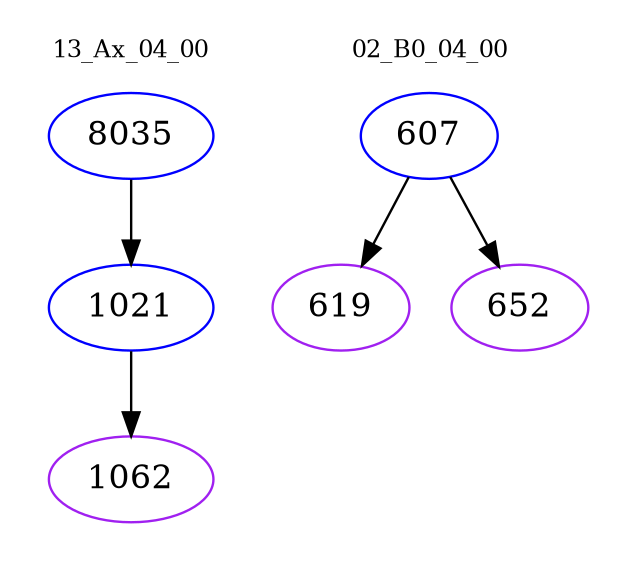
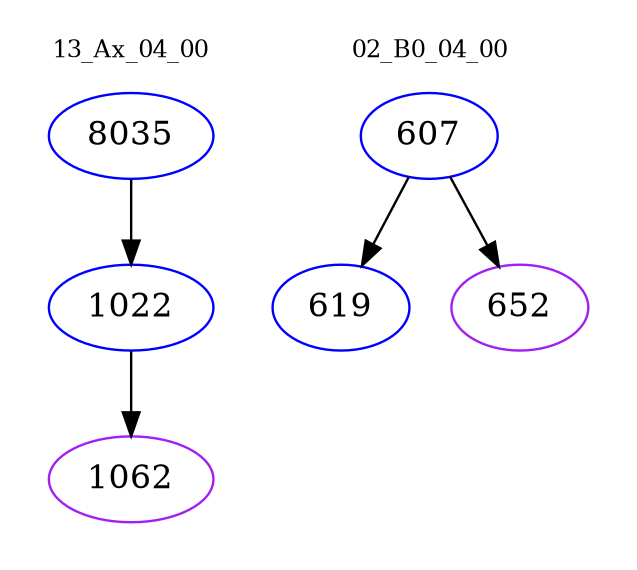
  digraph {
    node [color=blue]
    edge [color=black]
    n1 [label=8035]
-   n2 [label=1021]
+   n2 [label=1022]
    n3 [color=purple label=1062]
-   n4 [color=purple label=619]
+   n4 [label=619]
    n5 [label=607]
    n6 [color=purple label=652]
    subgraph cluster_1 {
      color=white
      fontsize=10
      label="13_Ax_04_00"
      n1
      n2
      n3
    }
    subgraph cluster_2 {
      color=white
      fontsize=10
      label="02_B0_04_00"
      n4
      n5
      n6
    }
    n1 -> n2
    n2 -> n3
    n5 -> n4
    n5 -> n6
  }
